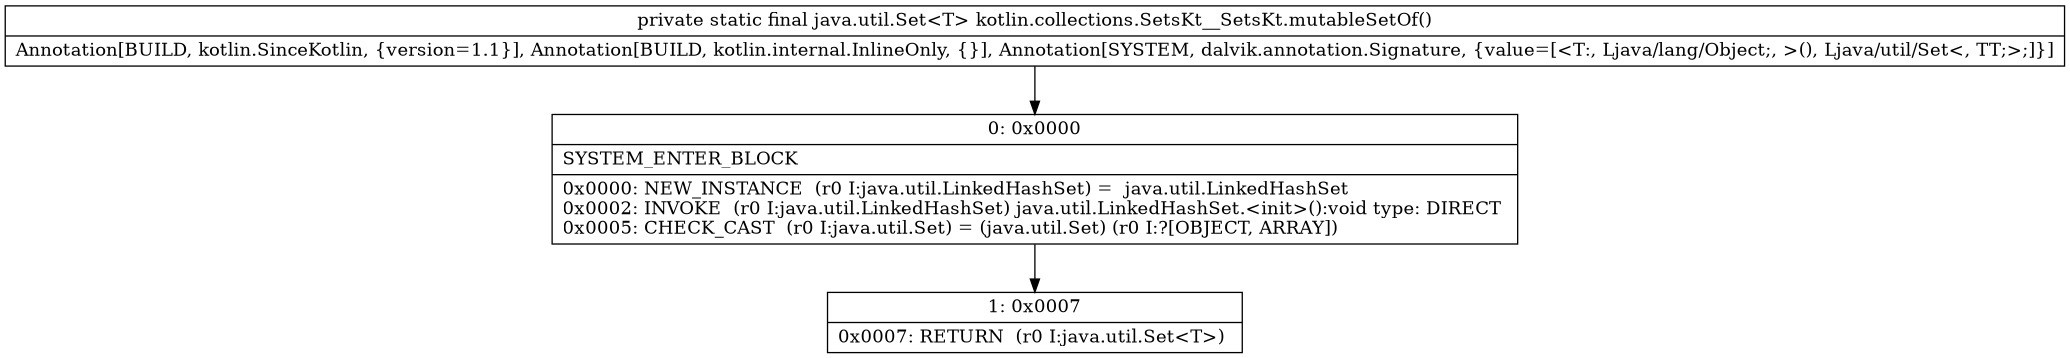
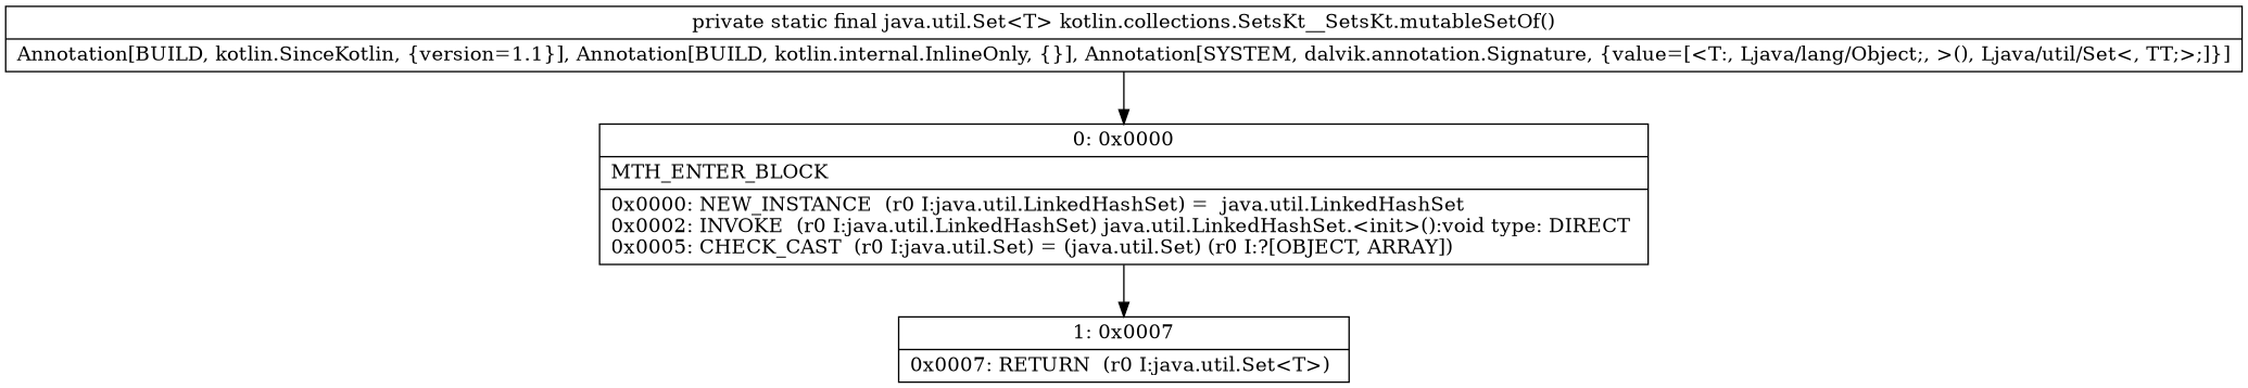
  digraph {
    node [shape=record]
-   n1 [label="{0\:\ 0x0000|SYSTEM_ENTER_BLOCK\l|0x0000: NEW_INSTANCE  (r0 I:java.util.LinkedHashSet) =  java.util.LinkedHashSet \l0x0002: INVOKE  (r0 I:java.util.LinkedHashSet) java.util.LinkedHashSet.\<init\>():void type: DIRECT \l0x0005: CHECK_CAST  (r0 I:java.util.Set) = (java.util.Set) (r0 I:?[OBJECT, ARRAY]) \l}"]
+   n1 [label="{0\:\ 0x0000|MTH_ENTER_BLOCK\l|0x0000: NEW_INSTANCE  (r0 I:java.util.LinkedHashSet) =  java.util.LinkedHashSet \l0x0002: INVOKE  (r0 I:java.util.LinkedHashSet) java.util.LinkedHashSet.\<init\>():void type: DIRECT \l0x0005: CHECK_CAST  (r0 I:java.util.Set) = (java.util.Set) (r0 I:?[OBJECT, ARRAY]) \l}"]
    n2 [label="{1\:\ 0x0007|0x0007: RETURN  (r0 I:java.util.Set\<T\>) \l}"]
    n3 [label="{private static final java.util.Set\<T\> kotlin.collections.SetsKt__SetsKt.mutableSetOf()  | Annotation[BUILD, kotlin.SinceKotlin, \{version=1.1\}], Annotation[BUILD, kotlin.internal.InlineOnly, \{\}], Annotation[SYSTEM, dalvik.annotation.Signature, \{value=[\<T:, Ljava\/lang\/Object;, \>(), Ljava\/util\/Set\<, TT;\>;]\}]\l}"]
    n1 -> n2
    n3 -> n1
  }
